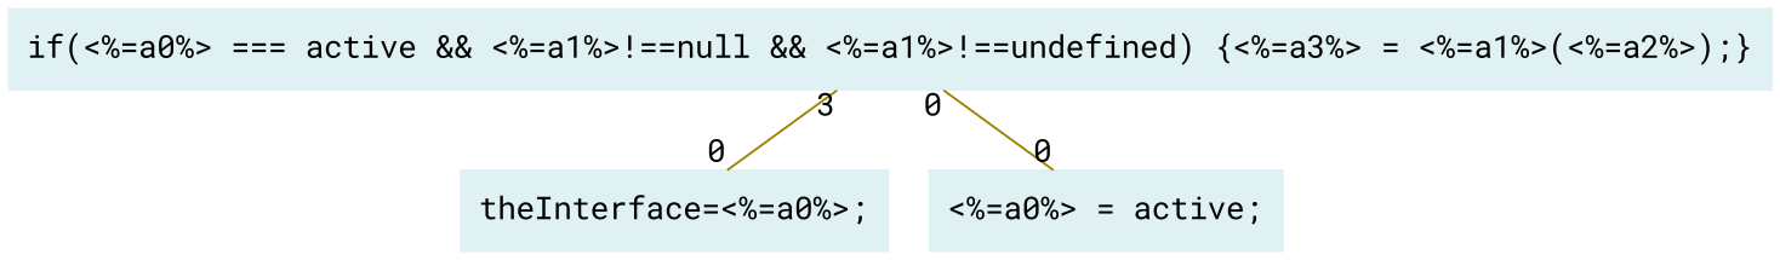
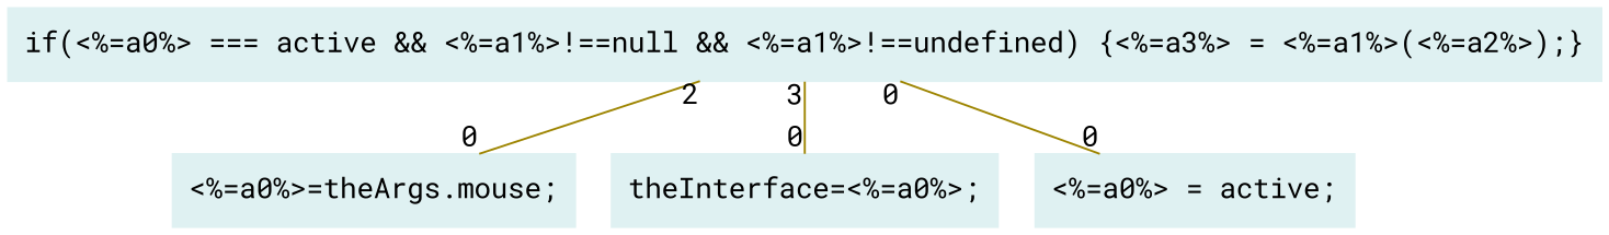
  digraph {
    fontname="Roboto Mono"
    node [color="#dff1f2" fontname="Roboto Mono" shape=box style=filled]
    edge [arrowHead=none arrowsize=1 color="#9d8400" dir=none fontname="Roboto Mono" headlabel=0]
+   n1 [label="<%=a0%>=theArgs.mouse;\n"]
    n2 [label="theInterface=<%=a0%>;\n"]
    n3 [label="<%=a0%> = active;\n"]
    n4 [label="if(<%=a0%> === active && <%=a1%>!==null && <%=a1%>!==undefined) {<%=a3%> = <%=a1%>(<%=a2%>);}\n"]
+   n4 -> n1 [taillabel=2]
    n4 -> n2 [taillabel=3]
    n4 -> n3 [taillabel=0]
  }
